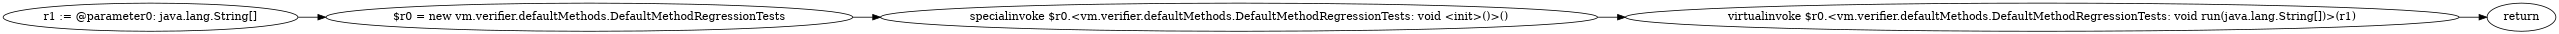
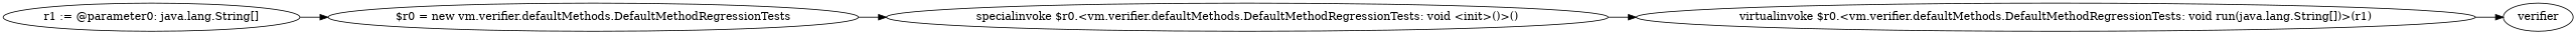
  digraph {
    rankdir=LR
    "r1 := @parameter0: java.lang.String[]"
    "$r0 = new vm.verifier.defaultMethods.DefaultMethodRegressionTests"
    "specialinvoke $r0.<vm.verifier.defaultMethods.DefaultMethodRegressionTests: void <init>()>()"
    "virtualinvoke $r0.<vm.verifier.defaultMethods.DefaultMethodRegressionTests: void run(java.lang.String[])>(r1)"
-   return
+   return [label=verifier]
    "r1 := @parameter0: java.lang.String[]" -> "$r0 = new vm.verifier.defaultMethods.DefaultMethodRegressionTests"
    "$r0 = new vm.verifier.defaultMethods.DefaultMethodRegressionTests" -> "specialinvoke $r0.<vm.verifier.defaultMethods.DefaultMethodRegressionTests: void <init>()>()"
    "specialinvoke $r0.<vm.verifier.defaultMethods.DefaultMethodRegressionTests: void <init>()>()" -> "virtualinvoke $r0.<vm.verifier.defaultMethods.DefaultMethodRegressionTests: void run(java.lang.String[])>(r1)"
    "virtualinvoke $r0.<vm.verifier.defaultMethods.DefaultMethodRegressionTests: void run(java.lang.String[])>(r1)" -> return
  }
